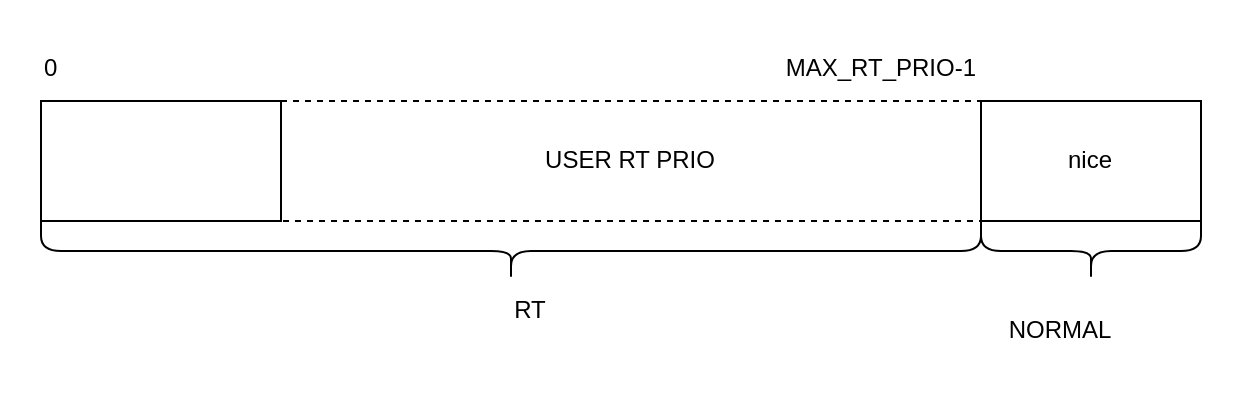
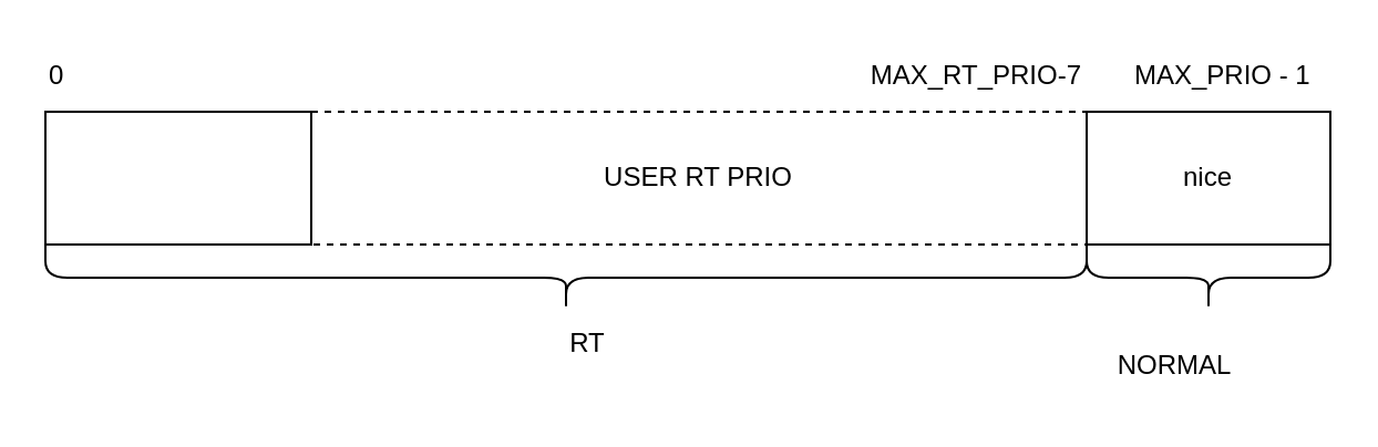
  <mxCell id="0" />
  <mxCell id="1" parent="0" />
  <mxCell id="2" value="USER RT PRIO" style="rounded=0;whiteSpace=wrap;html=1;dashed=1;" vertex="1" parent="1"><mxGeometry x="140" y="50" width="350" height="60" as="geometry" /></mxCell>
  <mxCell id="3" value="nice" style="rounded=0;whiteSpace=wrap;html=1;" vertex="1" parent="1"><mxGeometry x="490" y="50" width="110" height="60" as="geometry" /></mxCell>
  <mxCell id="4" value="" style="shape=curlyBracket;whiteSpace=wrap;html=1;rounded=1;flipH=1;direction=north;" vertex="1" parent="1"><mxGeometry x="20" y="110" width="470" height="30" as="geometry" /></mxCell>
  <mxCell id="5" value="" style="shape=curlyBracket;whiteSpace=wrap;html=1;rounded=1;flipH=1;direction=north;" vertex="1" parent="1"><mxGeometry x="490" y="110" width="110" height="30" as="geometry" /></mxCell>
  <mxCell id="6" value="RT" style="text;html=1;strokeColor=none;fillColor=none;align=center;verticalAlign=middle;whiteSpace=wrap;rounded=0;" vertex="1" parent="1"><mxGeometry x="235" y="140" width="60" height="30" as="geometry" /></mxCell>
  <mxCell id="7" value="NORMAL" style="text;html=1;strokeColor=none;fillColor=none;align=center;verticalAlign=middle;whiteSpace=wrap;rounded=0;" vertex="1" parent="1"><mxGeometry x="500" y="150" width="60" height="30" as="geometry" /></mxCell>
- <mxCell id="9" value="MAX_RT_PRIO-1" style="text;whiteSpace=wrap;html=1;align=right;" vertex="1" parent="1"><mxGeometry x="385" y="20" width="105" height="30" as="geometry" /></mxCell>
+ <mxCell id="8" value="MAX_PRIO - 1" style="text;whiteSpace=wrap;html=1;" vertex="1" parent="1"><mxGeometry x="510" y="20" width="90" height="30" as="geometry" /></mxCell>
+ <mxCell id="9" value="MAX_RT_PRIO-7" style="text;whiteSpace=wrap;html=1;align=right;" vertex="1" parent="1"><mxGeometry x="385" y="20" width="105" height="30" as="geometry" /></mxCell>
  <mxCell id="10" value="0" style="text;whiteSpace=wrap;html=1;" vertex="1" parent="1"><mxGeometry x="20" y="20" width="20" height="30" as="geometry" /></mxCell>
  <mxCell id="11" value="" style="rounded=0;whiteSpace=wrap;html=1;" vertex="1" parent="1"><mxGeometry x="20" y="50" width="120" height="60" as="geometry" /></mxCell>
